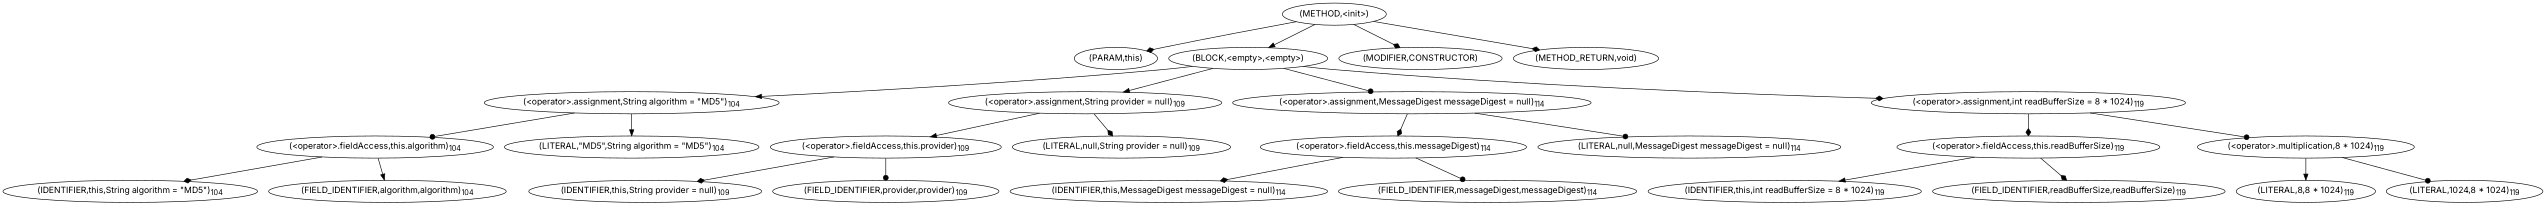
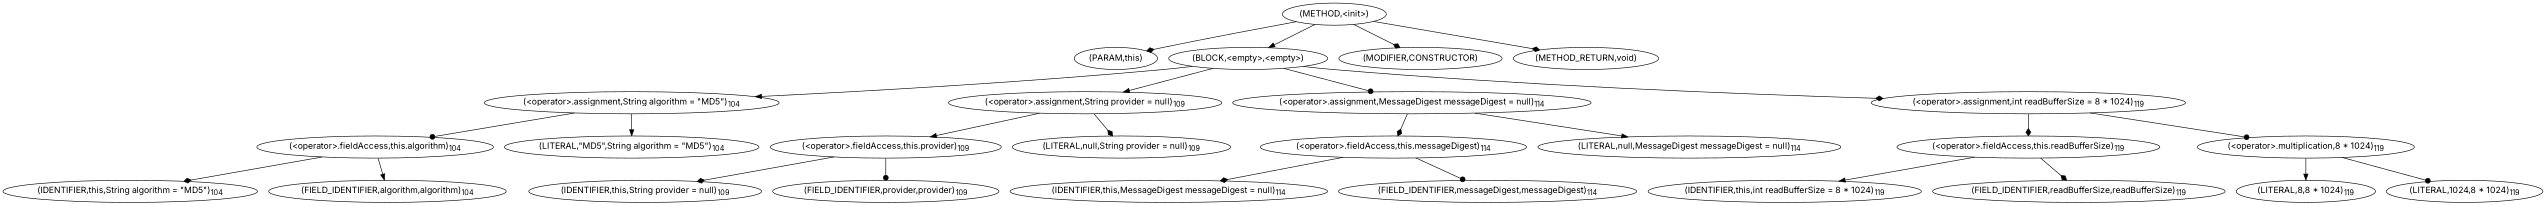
  digraph {
    fontname=Inter
    node [fontname=Inter]
    edge [arrowhead=diamond fontname=Inter]
    n1 [label=<(METHOD,&lt;init&gt;)>]
    n2 [label=<(PARAM,this)>]
    n3 [label=<(BLOCK,&lt;empty&gt;,&lt;empty&gt;)>]
    n4 [label=<(MODIFIER,CONSTRUCTOR)>]
    n5 [label=<(METHOD_RETURN,void)>]
    n6 [label=<(&lt;operator&gt;.assignment,String algorithm = &quot;MD5&quot;)<SUB>104</SUB>>]
    n7 [label=<(&lt;operator&gt;.assignment,String provider = null)<SUB>109</SUB>>]
    n8 [label=<(&lt;operator&gt;.assignment,MessageDigest messageDigest = null)<SUB>114</SUB>>]
    n9 [label=<(&lt;operator&gt;.assignment,int readBufferSize = 8 * 1024)<SUB>119</SUB>>]
    n10 [label=<(&lt;operator&gt;.fieldAccess,this.algorithm)<SUB>104</SUB>>]
    n11 [label=<(LITERAL,&quot;MD5&quot;,String algorithm = &quot;MD5&quot;)<SUB>104</SUB>>]
    n12 [label=<(&lt;operator&gt;.fieldAccess,this.provider)<SUB>109</SUB>>]
    n13 [label=<(LITERAL,null,String provider = null)<SUB>109</SUB>>]
    n14 [label=<(&lt;operator&gt;.fieldAccess,this.messageDigest)<SUB>114</SUB>>]
    n15 [label=<(LITERAL,null,MessageDigest messageDigest = null)<SUB>114</SUB>>]
    n16 [label=<(&lt;operator&gt;.fieldAccess,this.readBufferSize)<SUB>119</SUB>>]
    n17 [label=<(&lt;operator&gt;.multiplication,8 * 1024)<SUB>119</SUB>>]
    n18 [label=<(IDENTIFIER,this,String algorithm = &quot;MD5&quot;)<SUB>104</SUB>>]
    n19 [label=<(FIELD_IDENTIFIER,algorithm,algorithm)<SUB>104</SUB>>]
    n20 [label=<(IDENTIFIER,this,String provider = null)<SUB>109</SUB>>]
    n21 [label=<(FIELD_IDENTIFIER,provider,provider)<SUB>109</SUB>>]
    n22 [label=<(IDENTIFIER,this,MessageDigest messageDigest = null)<SUB>114</SUB>>]
    n23 [label=<(FIELD_IDENTIFIER,messageDigest,messageDigest)<SUB>114</SUB>>]
    n24 [label=<(IDENTIFIER,this,int readBufferSize = 8 * 1024)<SUB>119</SUB>>]
    n25 [label=<(FIELD_IDENTIFIER,readBufferSize,readBufferSize)<SUB>119</SUB>>]
    n26 [label=<(LITERAL,8,8 * 1024)<SUB>119</SUB>>]
    n27 [label=<(LITERAL,1024,8 * 1024)<SUB>119</SUB>>]
    n1 -> n2
    n1 -> n3 [arrowhead=normal]
    n1 -> n4
    n1 -> n5
    n3 -> n6 [arrowhead=normal]
    n3 -> n7 [arrowhead=normal]
    n3 -> n8 [arrowhead=dot]
    n3 -> n9
    n6 -> n10 [arrowhead=dot]
    n6 -> n11 [arrowhead=normal]
    n7 -> n12 [arrowhead=normal]
    n7 -> n13
    n8 -> n14
-   n8 -> n15 [arrowhead=dot]
+   n8 -> n15 [arrowhead=normal]
    n9 -> n16
    n9 -> n17 [arrowhead=dot]
    n10 -> n18
    n10 -> n19 [arrowhead=normal]
    n12 -> n20
    n12 -> n21 [arrowhead=dot]
    n14 -> n22
    n14 -> n23 [arrowhead=dot]
    n16 -> n24 [arrowhead=normal]
    n16 -> n25
    n17 -> n26 [arrowhead=normal]
    n17 -> n27 [arrowhead=dot]
  }
